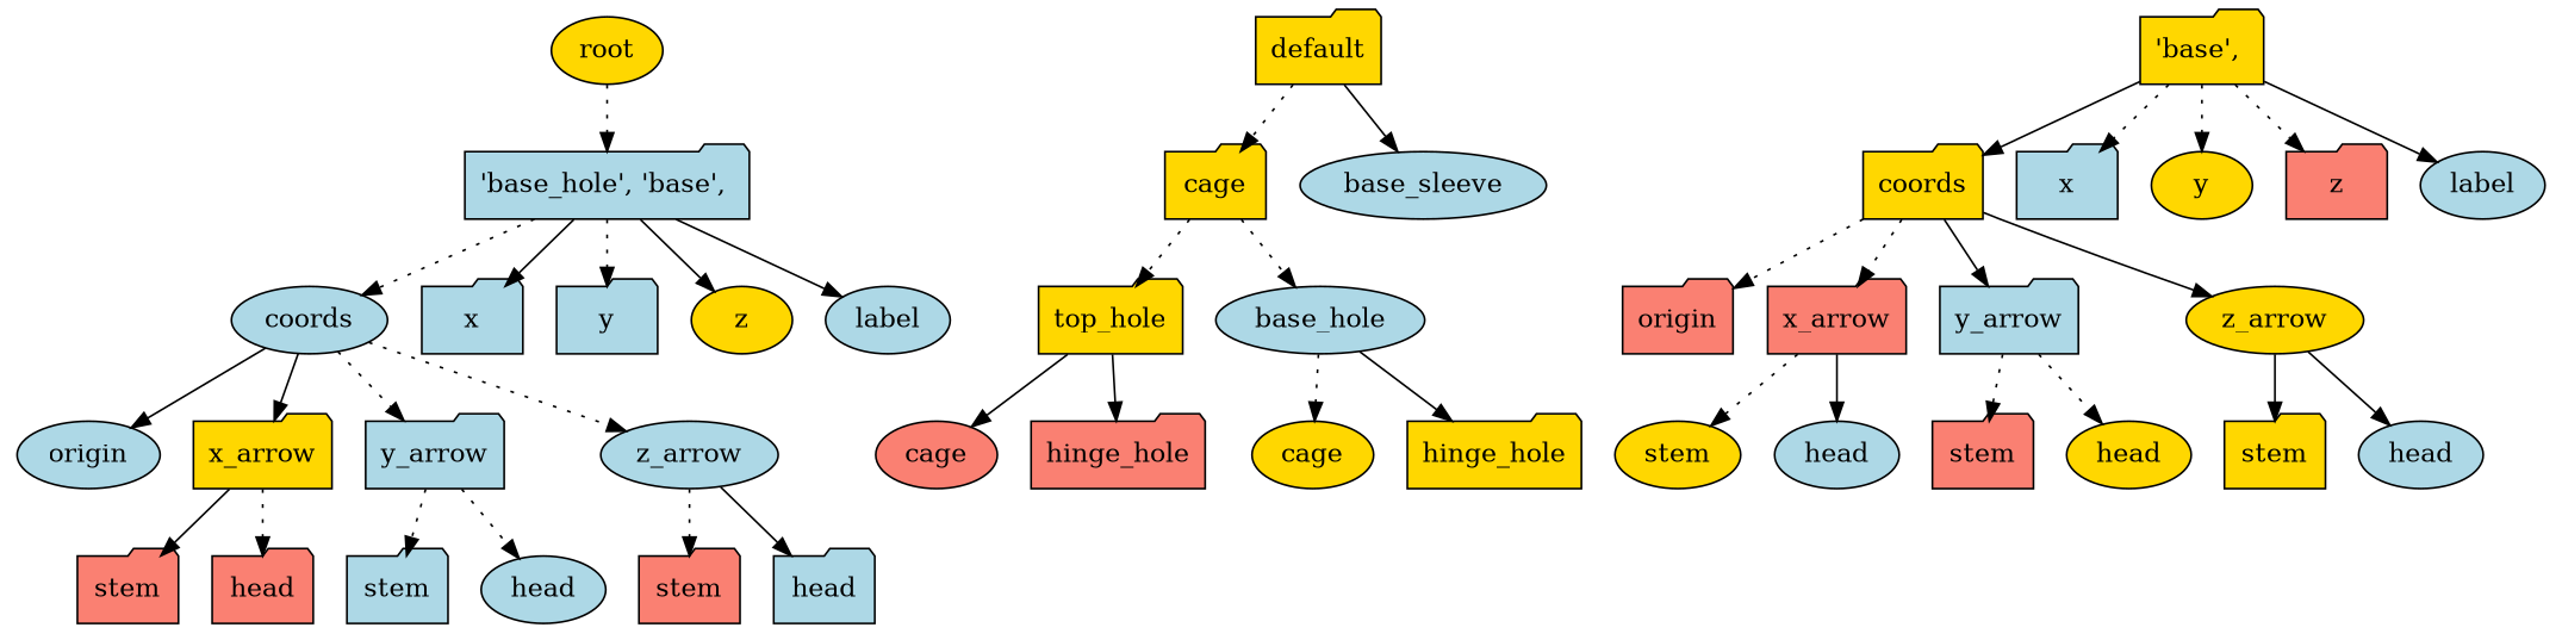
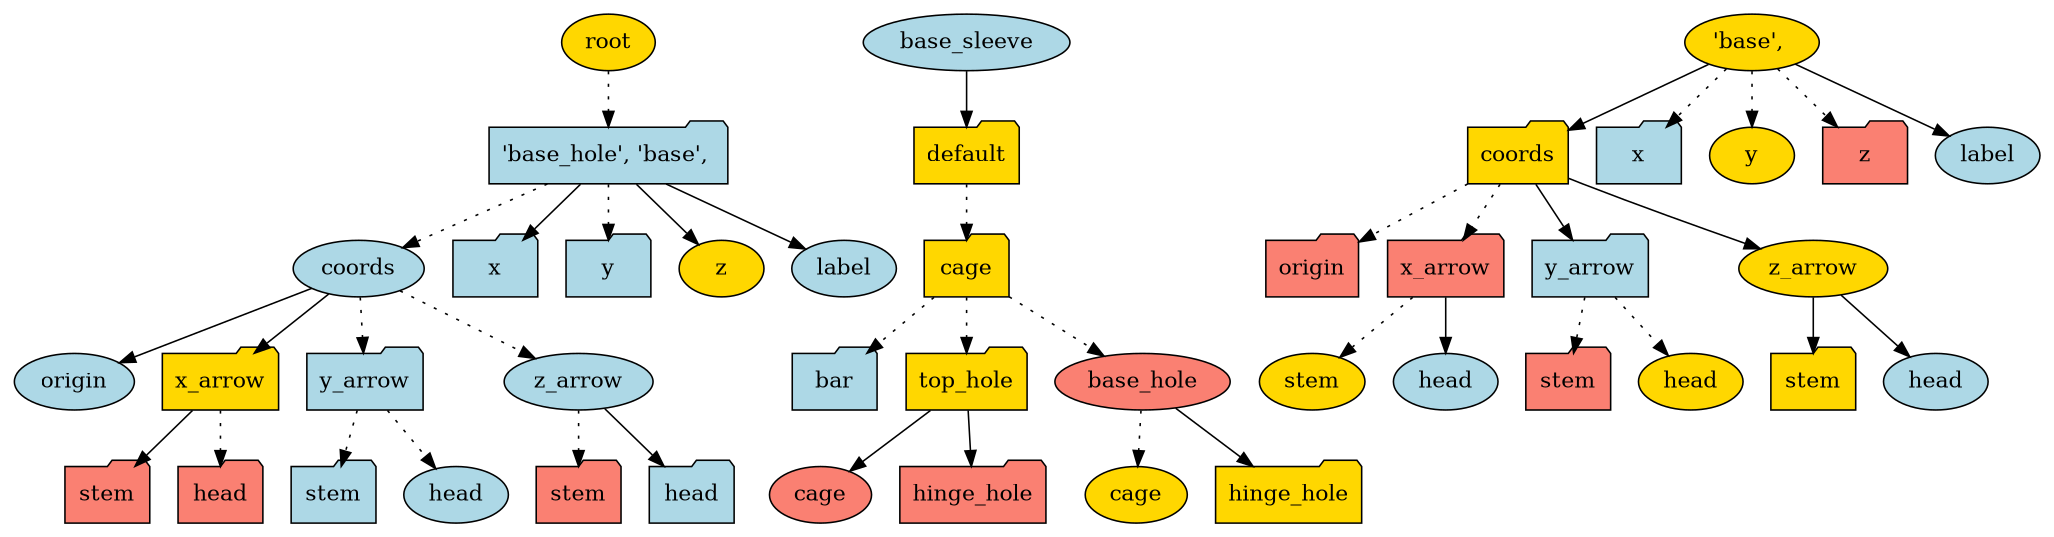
  digraph {
    rankdir=TB
    node [fillcolor=lightblue shape=folder style=filled]
    edge [style=dotted]
    n1 [fillcolor=gold label=root shape=ellipse]
    n2 [label="'base_hole',\ 'base',\ "]
    n3 [fillcolor=gold label=default]
    n4 [fillcolor=gold label=cage]
    n5 [label=base_sleeve shape=ellipse]
-   n6 [fillcolor=gold label="'base',\ "]
+   n6 [fillcolor=gold label="'base',\ " shape=ellipse]
    n7 [fillcolor=gold label=coords]
    n8 [label=x]
    n9 [fillcolor=gold label=y shape=ellipse]
    n10 [fillcolor=salmon label=z]
    n11 [label=label shape=ellipse]
    n12 [label=coords shape=ellipse]
    n13 [label=x]
    n14 [label=y]
    n15 [fillcolor=gold label=z shape=ellipse]
    n16 [label=label shape=ellipse]
+   n17 [label=bar]
    n18 [fillcolor=gold label=top_hole]
-   n19 [label=base_hole shape=ellipse]
+   n19 [fillcolor=salmon label=base_hole shape=ellipse]
    n20 [fillcolor=salmon label=cage shape=ellipse]
    n21 [fillcolor=salmon label=hinge_hole]
    n22 [fillcolor=gold label=cage shape=ellipse]
    n23 [fillcolor=gold label=hinge_hole]
    n24 [fillcolor=salmon label=origin]
    n25 [fillcolor=salmon label=x_arrow]
    n26 [label=y_arrow]
    n27 [fillcolor=gold label=z_arrow shape=ellipse]
    n28 [fillcolor=gold label=stem shape=ellipse]
    n29 [label=head shape=ellipse]
    n30 [fillcolor=salmon label=stem]
    n31 [fillcolor=gold label=head shape=ellipse]
    n32 [fillcolor=gold label=stem]
    n33 [label=head shape=ellipse]
    n34 [label=origin shape=ellipse]
    n35 [fillcolor=gold label=x_arrow]
    n36 [label=y_arrow]
    n37 [label=z_arrow shape=ellipse]
    n38 [fillcolor=salmon label=stem]
    n39 [fillcolor=salmon label=head]
    n40 [label=stem]
    n41 [label=head shape=ellipse]
    n42 [fillcolor=salmon label=stem]
    n43 [label=head]
    n1 -> n2
    n2 -> n12
    n2 -> n13 [style=solid]
    n2 -> n14
    n2 -> n15 [style=solid]
    n2 -> n16 [style=solid]
    n3 -> n4
-   n3 -> n5 [style=solid]
+   n5 -> n3 [style=solid]
+   n4 -> n17
    n4 -> n18
    n4 -> n19
    n6 -> n7 [style=solid]
    n6 -> n8
    n6 -> n9
    n6 -> n10
    n6 -> n11 [style=solid]
    n7 -> n24
    n7 -> n25
    n7 -> n26 [style=solid]
    n7 -> n27 [style=solid]
    n12 -> n34 [style=solid]
    n12 -> n35 [style=solid]
    n12 -> n36
    n12 -> n37
    n18 -> n20 [style=solid]
    n18 -> n21 [style=solid]
    n19 -> n22
    n19 -> n23 [style=solid]
    n25 -> n28
    n25 -> n29 [style=solid]
    n26 -> n30
    n26 -> n31
    n27 -> n32 [style=solid]
    n27 -> n33 [style=solid]
    n35 -> n38 [style=solid]
    n35 -> n39
    n36 -> n40
    n36 -> n41
    n37 -> n42
    n37 -> n43 [style=solid]
  }
